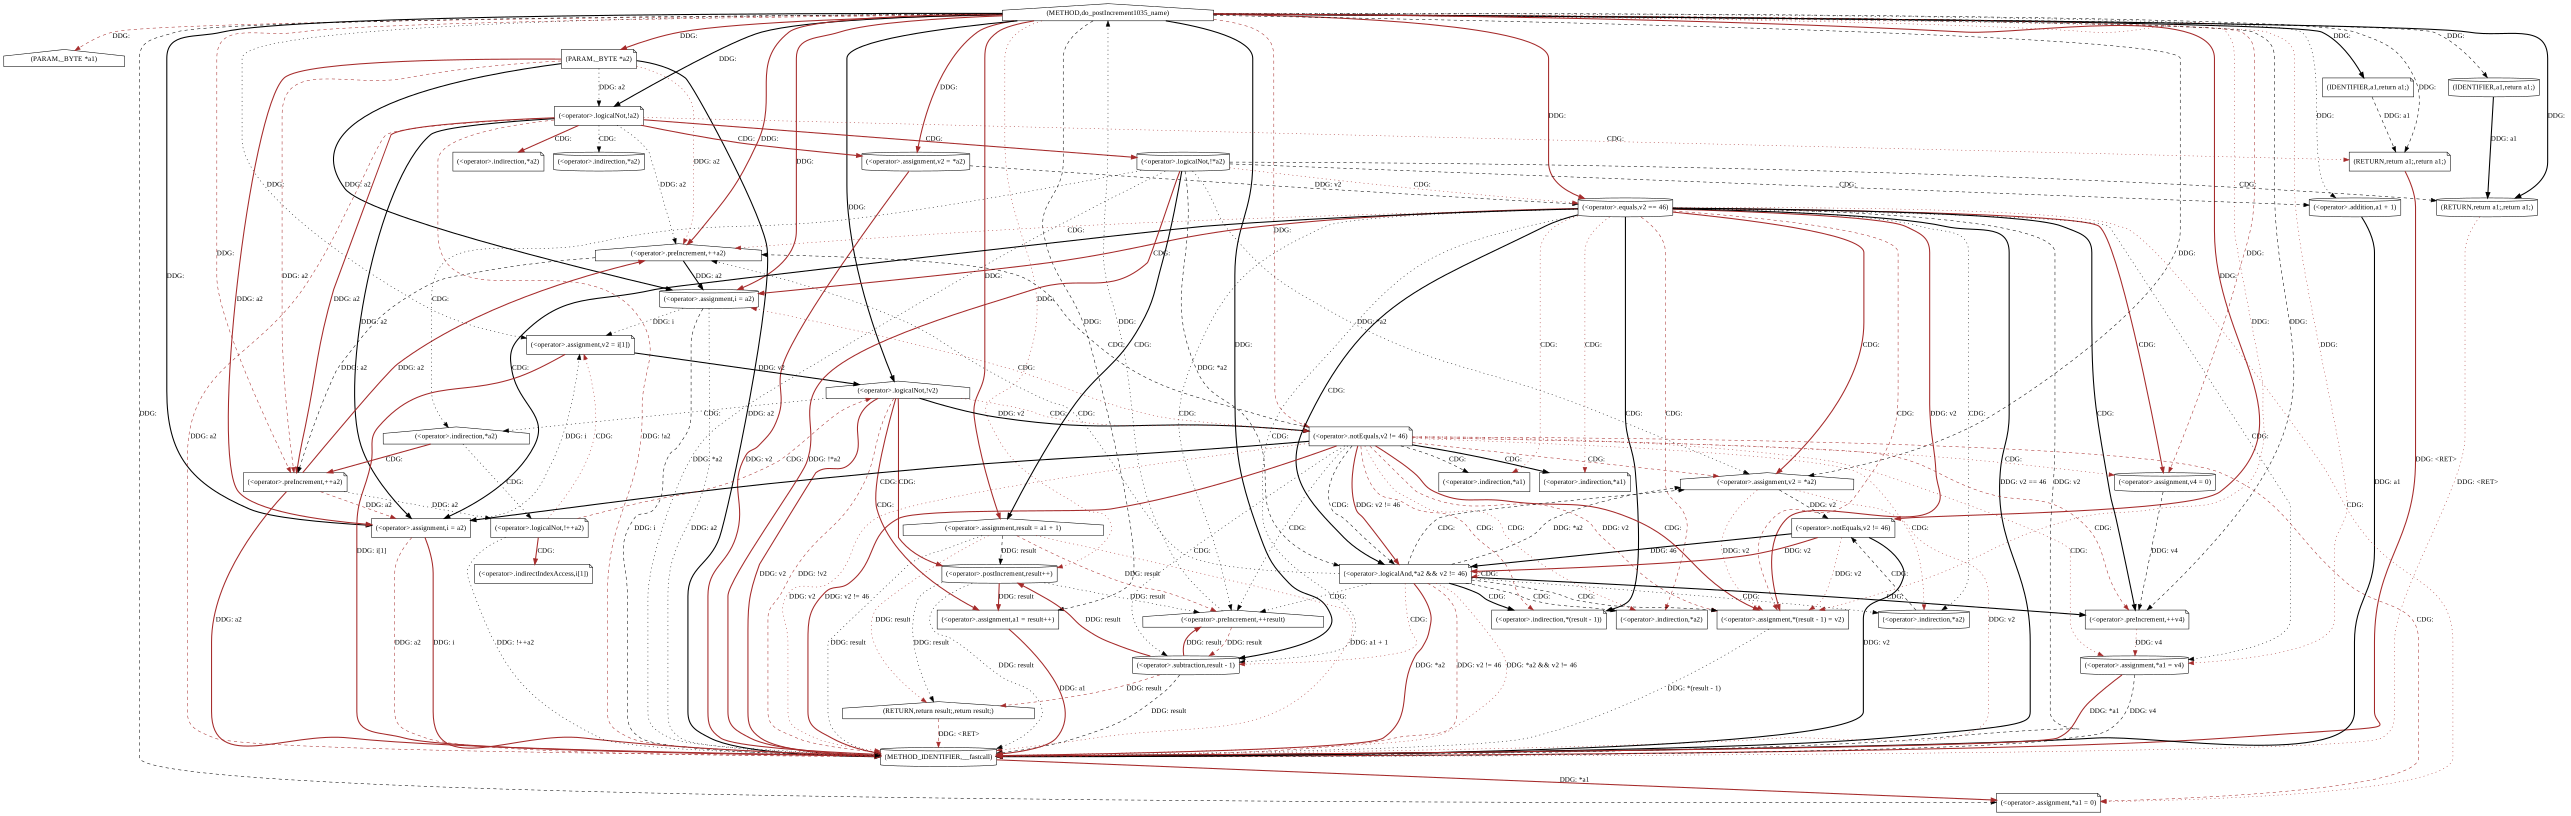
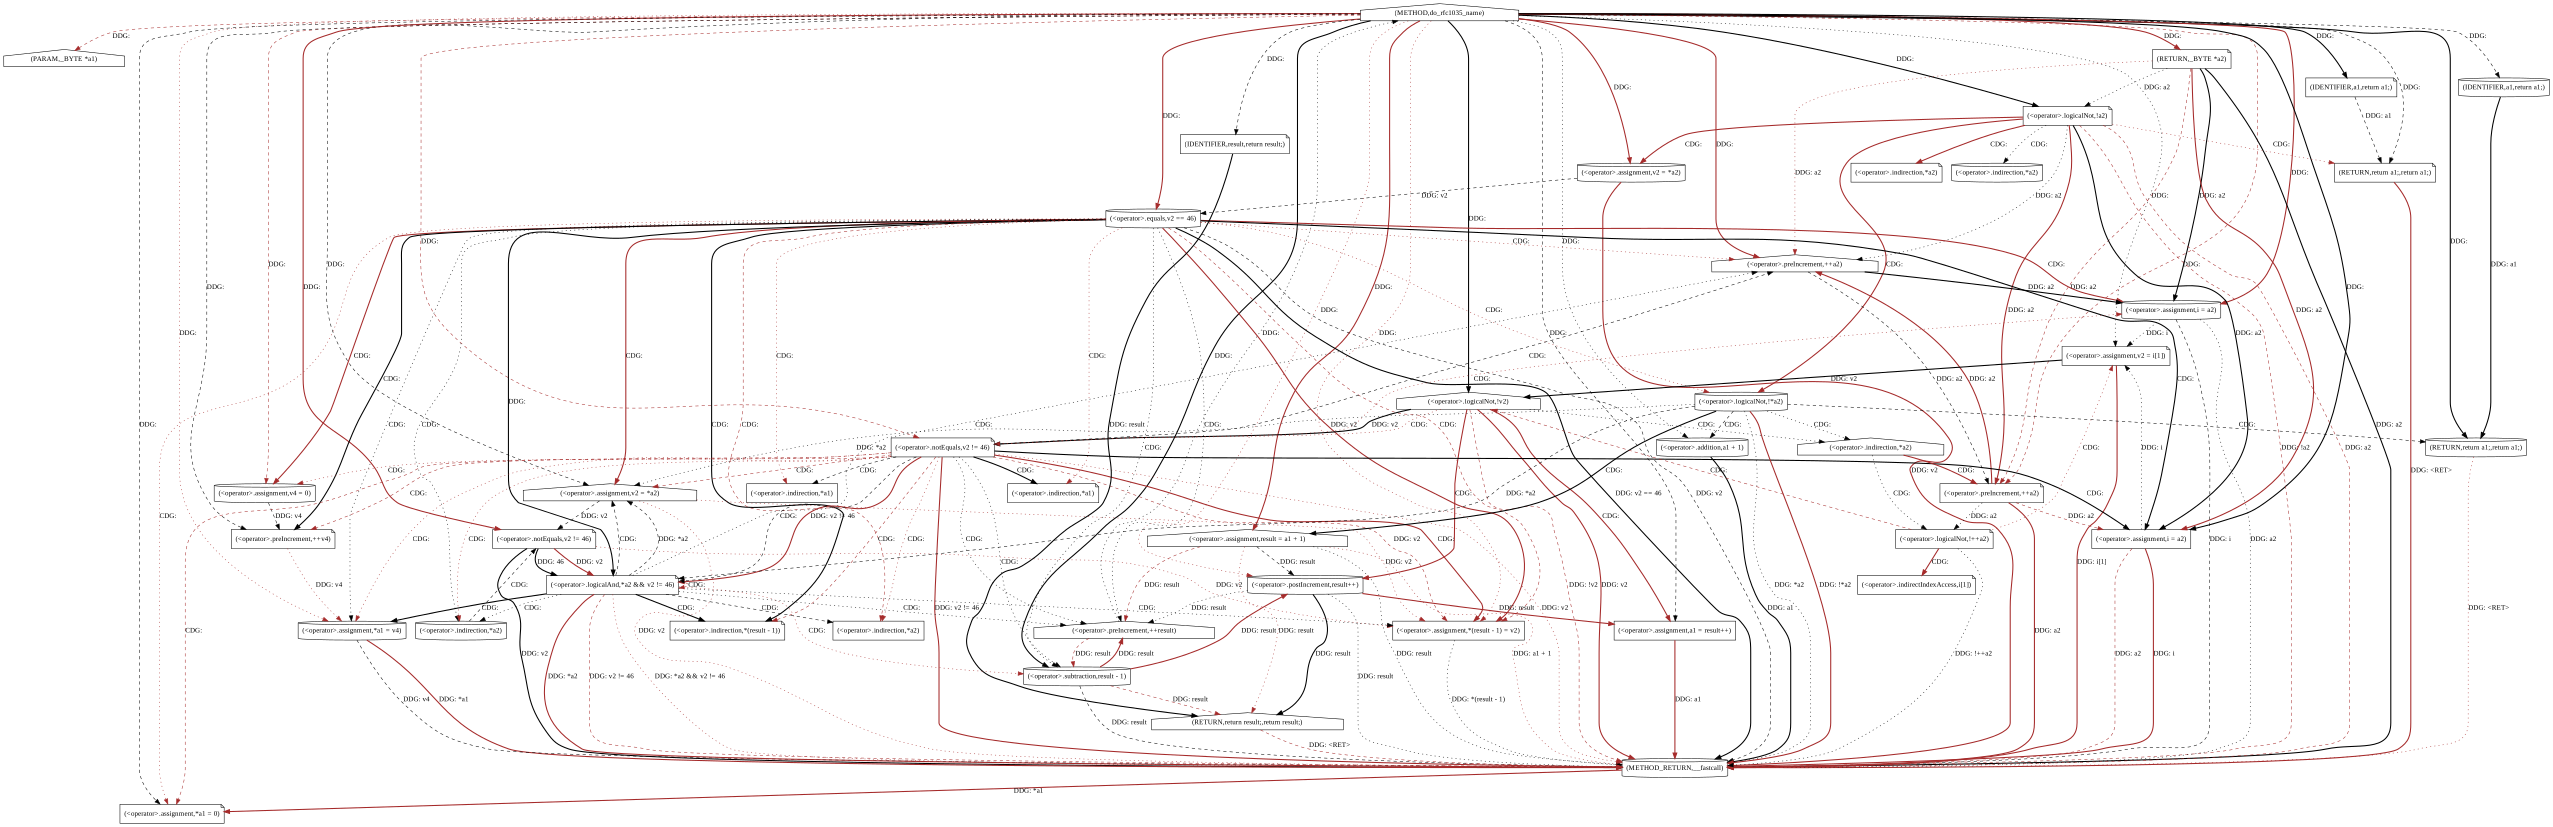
  digraph {
    fontname="Liberation Serif"
    node [fontname="Liberation Serif" shape=note]
    edge [color=brown fontname="Liberation Serif" style=bold]
-   n1 [label="(METHOD,do_postIncrement1035_name)" shape=house]
+   n1 [label="(METHOD,do_rfc1035_name)" shape=house]
    n2 [label="(PARAM,_BYTE *a1)" shape=house]
-   n3 [label="(PARAM,_BYTE *a2)"]
+   n3 [label="(RETURN,_BYTE *a2)"]
    n4 [label="(<operator>.logicalNot,!a2)"]
    n5 [label="(RETURN,return a1;,return a1;)"]
    n6 [label="(IDENTIFIER,a1,return a1;)"]
    n7 [label="(<operator>.assignment,v2 = *a2)" shape=cylinder]
    n8 [label="(RETURN,return a1;,return a1;)" shape=cylinder]
    n9 [label="(IDENTIFIER,a1,return a1;)" shape=cylinder]
    n10 [label="(<operator>.assignment,result = a1 + 1)" shape=house]
    n11 [label="(<operator>.addition,a1 + 1)" shape=cylinder]
    n12 [label="(<operator>.equals,v2 == 46)" shape=cylinder]
    n13 [label="(<operator>.assignment,v4 = 0)" shape=cylinder]
    n14 [label="(<operator>.preIncrement,++a2)" shape=house]
    n15 [label="(<operator>.assignment,*(result - 1) = v2)" shape=box]
    n16 [label="(<operator>.subtraction,result - 1)" shape=cylinder]
    n17 [label="(<operator>.preIncrement,++v4)"]
    n18 [label="(<operator>.assignment,v2 = *a2)" shape=house]
    n19 [label="(<operator>.notEquals,v2 != 46)"]
    n20 [label="(<operator>.assignment,*a1 = v4)" shape=cylinder]
    n21 [label="(<operator>.assignment,i = a2)" shape=cylinder]
    n22 [label="(<operator>.assignment,*a1 = 0)"]
    n23 [label="(<operator>.preIncrement,++a2)"]
    n24 [label="(<operator>.assignment,v2 = i[1])"]
    n25 [label="(<operator>.logicalNot,!v2)" shape=house]
    n26 [label="(<operator>.assignment,a1 = result++)" shape=box]
    n27 [label="(<operator>.postIncrement,result++)" shape=cylinder]
    n28 [label="(<operator>.notEquals,v2 != 46)"]
    n29 [label="(<operator>.assignment,i = a2)" shape=box]
-   n31 [label="(METHOD_IDENTIFIER,__fastcall)" shape=cylinder]
+   n30 [label="(IDENTIFIER,result,return result;)"]
+   n31 [label="(METHOD_RETURN,__fastcall)" shape=cylinder]
    n32 [label="(<operator>.logicalNot,!*a2)" shape=cylinder]
    n33 [label="(<operator>.indirection,*a2)"]
    n34 [label="(<operator>.indirection,*a2)" shape=cylinder]
    n35 [label="(<operator>.preIncrement,++result)" shape=house]
    n36 [label="(RETURN,return result;,return result;)" shape=house]
    n37 [label="(<operator>.logicalAnd,*a2 && v2 != 46)"]
    n38 [label="(<operator>.indirection,*(result - 1))"]
    n39 [label="(<operator>.indirection,*a2)" shape=box]
    n40 [label="(<operator>.indirection,*a2)" shape=cylinder]
    n41 [label="(<operator>.indirection,*a1)" shape=box]
    n42 [label="(<operator>.indirection,*a1)"]
    n43 [label="(<operator>.logicalNot,!++a2)"]
    n44 [label="(<operator>.indirection,*a2)" shape=house]
    n45 [label="(<operator>.indirectIndexAccess,i[1])"]
    n1 -> n2 [label="DDG: " style=dashed]
    n1 -> n3 [label="DDG: "]
    n1 -> n4 [color=black label="DDG: "]
    n1 -> n5 [color=black label="DDG: " style=dashed]
    n1 -> n6 [color=black label="DDG: "]
    n1 -> n7 [label="DDG: "]
    n1 -> n8 [color=black label="DDG: "]
    n1 -> n9 [color=black label="DDG: " style=dashed]
    n1 -> n10 [label="DDG: "]
    n1 -> n11 [color=black label="DDG: " style=dotted]
    n1 -> n12 [label="DDG: "]
    n1 -> n13 [label="DDG: " style=dashed]
    n1 -> n14 [label="DDG: "]
    n1 -> n15 [label="DDG: " style=dotted]
    n1 -> n16 [color=black label="DDG: "]
    n1 -> n17 [color=black label="DDG: " style=dashed]
    n1 -> n18 [color=black label="DDG: " style=dashed]
    n1 -> n19 [label="DDG: "]
    n1 -> n20 [label="DDG: " style=dotted]
    n1 -> n21 [label="DDG: "]
    n1 -> n22 [color=black label="DDG: " style=dashed]
    n1 -> n23 [label="DDG: " style=dashed]
    n1 -> n24 [color=black label="DDG: " style=dotted]
    n1 -> n25 [color=black label="DDG: "]
    n1 -> n26 [color=black label="DDG: " style=dashed]
    n1 -> n27 [label="DDG: " style=dotted]
    n1 -> n28 [label="DDG: " style=dashed]
    n1 -> n29 [color=black label="DDG: "]
+   n1 -> n30 [color=black label="DDG: " style=dashed]
    n3 -> n4 [color=black label="DDG: a2" style=dotted]
    n3 -> n14 [label="DDG: a2" style=dotted]
    n3 -> n21 [color=black label="DDG: a2"]
    n3 -> n23 [label="DDG: a2" style=dashed]
    n3 -> n29 [label="DDG: a2"]
    n3 -> n31 [color=black label="DDG: a2"]
    n4 -> n5 [label="CDG: " style=dotted]
    n4 -> n7 [label="CDG: "]
    n4 -> n14 [color=black label="DDG: a2" style=dotted]
    n4 -> n23 [label="DDG: a2"]
    n4 -> n29 [color=black label="DDG: a2"]
    n4 -> n31 [label="DDG: a2" style=dashed]
    n4 -> n31 [label="DDG: !a2" style=dashed]
    n4 -> n32 [label="CDG: "]
    n4 -> n33 [label="CDG: "]
    n4 -> n34 [color=black label="CDG: " style=dotted]
    n5 -> n31 [label="DDG: <RET>"]
    n6 -> n5 [color=black label="DDG: a1" style=dashed]
    n7 -> n12 [color=black label="DDG: v2" style=dashed]
    n7 -> n31 [label="DDG: v2"]
    n8 -> n31 [label="DDG: <RET>" style=dotted]
    n9 -> n8 [color=black label="DDG: a1"]
    n10 -> n27 [color=black label="DDG: result" style=dashed]
    n10 -> n31 [label="DDG: a1 + 1" style=dotted]
    n10 -> n31 [color=black label="DDG: result" style=dotted]
    n10 -> n35 [label="DDG: result" style=dashed]
    n10 -> n36 [label="DDG: result" style=dotted]
    n11 -> n31 [color=black label="DDG: a1"]
    n12 -> n13 [label="CDG: "]
    n12 -> n14 [label="CDG: " style=dotted]
    n12 -> n15 [label="DDG: v2"]
    n12 -> n15 [label="CDG: " style=dashed]
    n12 -> n16 [color=black label="CDG: " style=dotted]
    n12 -> n17 [color=black label="CDG: "]
    n12 -> n18 [label="CDG: "]
    n12 -> n20 [color=black label="CDG: " style=dotted]
    n12 -> n21 [label="CDG: "]
    n12 -> n22 [label="CDG: " style=dotted]
    n12 -> n29 [color=black label="CDG: "]
    n12 -> n31 [color=black label="DDG: v2 == 46"]
    n12 -> n31 [color=black label="DDG: v2" style=dashed]
    n12 -> n35 [color=black label="CDG: " style=dotted]
-   n12 -> n37 [color=black label="CDG: "]
+   n12 -> n37 [color=black label="DDG: "]
    n12 -> n38 [color=black label="CDG: "]
    n12 -> n39 [label="CDG: " style=dashed]
    n12 -> n40 [color=black label="CDG: " style=dotted]
    n12 -> n41 [label="CDG: " style=dotted]
    n12 -> n42 [label="CDG: " style=dotted]
    n13 -> n17 [color=black label="DDG: v4" style=dashed]
    n14 -> n21 [color=black label="DDG: a2"]
    n14 -> n23 [color=black label="DDG: a2" style=dashed]
    n15 -> n31 [color=black label="DDG: *(result - 1)" style=dotted]
    n16 -> n27 [label="DDG: result"]
    n16 -> n31 [color=black label="DDG: result" style=dashed]
    n16 -> n35 [label="DDG: result"]
    n16 -> n36 [label="DDG: result" style=dashed]
    n17 -> n20 [label="DDG: v4" style=dotted]
    n18 -> n15 [label="DDG: v2" style=dotted]
    n18 -> n19 [color=black label="DDG: v2" style=dashed]
    n18 -> n31 [label="DDG: v2" style=dotted]
    n19 -> n15 [label="DDG: v2" style=dotted]
    n19 -> n31 [color=black label="DDG: v2"]
    n19 -> n37 [label="DDG: v2"]
    n19 -> n37 [color=black label="DDG: 46"]
    n20 -> n31 [label="DDG: *a1"]
    n20 -> n31 [color=black label="DDG: v4" style=dashed]
    n21 -> n24 [color=black label="DDG: i" style=dotted]
    n21 -> n31 [color=black label="DDG: a2" style=dotted]
    n21 -> n31 [color=black label="DDG: i" style=dashed]
    n23 -> n14 [label="DDG: a2"]
    n23 -> n29 [label="DDG: a2" style=dashed]
    n23 -> n31 [label="DDG: a2"]
    n23 -> n43 [color=black label="DDG: a2" style=dotted]
    n24 -> n25 [color=black label="DDG: v2"]
    n24 -> n31 [label="DDG: i[1]"]
    n25 -> n26 [label="CDG: "]
    n25 -> n27 [label="CDG: "]
    n25 -> n28 [color=black label="DDG: v2"]
    n25 -> n28 [label="CDG: " style=dotted]
    n25 -> n31 [label="DDG: v2"]
    n25 -> n31 [label="DDG: !v2" style=dashed]
    n25 -> n44 [color=black label="CDG: " style=dotted]
    n26 -> n31 [label="DDG: a1"]
    n27 -> n26 [label="DDG: result"]
    n27 -> n31 [color=black label="DDG: result" style=dotted]
    n27 -> n35 [color=black label="DDG: result" style=dotted]
-   n27 -> n36 [color=black label="DDG: result" style=dotted]
+   n27 -> n36 [color=black label="DDG: result"]
    n28 -> n13 [label="CDG: " style=dotted]
    n28 -> n14 [color=black label="CDG: " style=dashed]
    n28 -> n15 [label="DDG: v2" style=dashed]
    n28 -> n15 [label="CDG: "]
    n28 -> n16 [color=black label="CDG: " style=dotted]
    n28 -> n17 [label="CDG: " style=dashed]
    n28 -> n18 [label="CDG: " style=dashed]
    n28 -> n20 [label="CDG: " style=dotted]
    n28 -> n21 [label="CDG: " style=dotted]
    n28 -> n22 [label="CDG: " style=dashed]
    n28 -> n29 [color=black label="CDG: "]
    n28 -> n31 [label="DDG: v2 != 46"]
    n28 -> n31 [label="DDG: v2" style=dotted]
    n28 -> n35 [color=black label="CDG: " style=dotted]
    n28 -> n37 [label="DDG: v2 != 46"]
    n28 -> n37 [color=black label="CDG: " style=dashed]
    n28 -> n38 [label="CDG: " style=dashed]
    n28 -> n39 [label="CDG: " style=dotted]
    n28 -> n40 [label="CDG: " style=dotted]
    n28 -> n41 [color=black label="CDG: " style=dashed]
    n28 -> n42 [color=black label="CDG: "]
    n29 -> n24 [color=black label="DDG: i" style=dotted]
    n29 -> n31 [label="DDG: a2" style=dashed]
    n29 -> n31 [label="DDG: i"]
+   n30 -> n36 [color=black label="DDG: result"]
    n31 -> n22 [label="DDG: *a1"]
    n32 -> n8 [color=black label="CDG: " style=dashed]
    n32 -> n10 [color=black label="CDG: "]
    n32 -> n11 [color=black label="CDG: " style=dashed]
-   n32 -> n12 [label="CDG: " style=dotted]
+   n12 -> n32 [label="CDG: " style=dotted]
    n32 -> n18 [color=black label="DDG: *a2" style=dotted]
    n32 -> n31 [color=black label="DDG: *a2" style=dotted]
    n32 -> n31 [label="DDG: !*a2"]
    n32 -> n37 [color=black label="DDG: *a2" style=dashed]
    n32 -> n44 [color=black label="CDG: " style=dotted]
    n35 -> n1 [color=black label="DDG: " style=dotted]
    n35 -> n16 [label="DDG: result" style=dashed]
    n36 -> n31 [label="DDG: <RET>" style=dashed]
    n37 -> n14 [color=black label="CDG: " style=dotted]
-   n37 -> n15 [color=black label="CDG: " style=dashed]
+   n37 -> n15 [color=black label="CDG: " style=dotted]
    n37 -> n16 [label="CDG: " style=dotted]
-   n37 -> n17 [color=black label="CDG: "]
+   n37 -> n20 [color=black label="CDG: "]
    n37 -> n18 [color=black label="DDG: *a2" style=dashed]
    n37 -> n18 [color=black label="CDG: " style=dashed]
    n37 -> n31 [label="DDG: *a2"]
    n37 -> n31 [label="DDG: v2 != 46" style=dashed]
    n37 -> n31 [label="DDG: *a2 && v2 != 46" style=dotted]
    n37 -> n35 [color=black label="CDG: " style=dotted]
    n37 -> n37 [label="CDG: " style=dashed]
    n37 -> n38 [color=black label="CDG: "]
    n37 -> n39 [color=black label="CDG: " style=dashed]
    n37 -> n40 [color=black label="CDG: " style=dotted]
    n40 -> n19 [color=black label="CDG: " style=dashed]
    n43 -> n24 [label="CDG: " style=dotted]
    n43 -> n25 [label="CDG: " style=dashed]
    n43 -> n31 [color=black label="DDG: !++a2" style=dotted]
    n43 -> n45 [label="CDG: "]
    n44 -> n23 [label="CDG: "]
    n44 -> n43 [color=black label="CDG: " style=dotted]
  }
